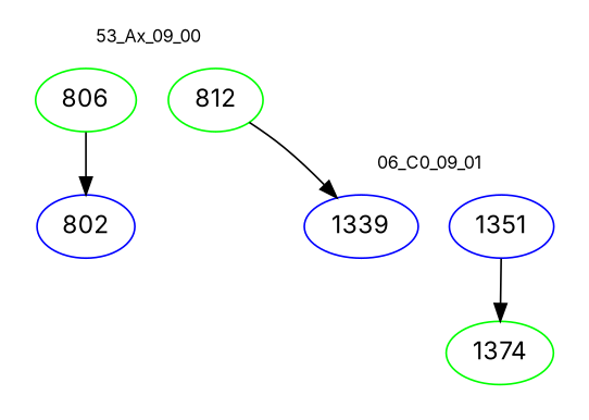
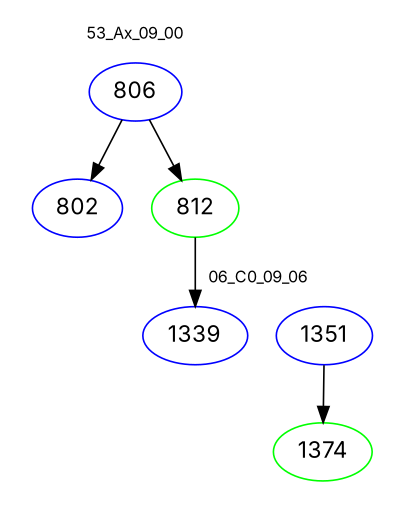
  digraph {
    fontname=Inter
    node [color=blue fontname=Inter]
    edge [color=black fontname=Inter]
-   n1 [color=green label=806]
+   n1 [label=806]
    n2 [label=802]
    n3 [color=green label=812]
    n4 [label=1351]
    n5 [label=1339]
    n6 [color=green label=1374]
    subgraph cluster_1 {
      color=white
      fontsize=10
      label="53_Ax_09_00"
      n1
      n2
      n3
    }
    subgraph cluster_2 {
      color=white
      fontsize=10
-     label="06_C0_09_01"
+     label="06_C0_09_06"
      n4
      n5
      n6
    }
    n1 -> n2
+   n1 -> n3
    n3 -> n5
    n4 -> n6
  }
